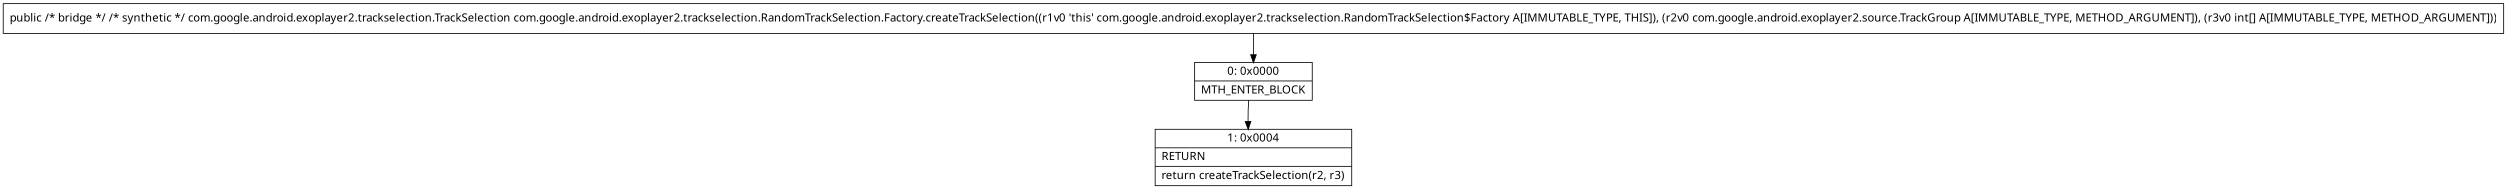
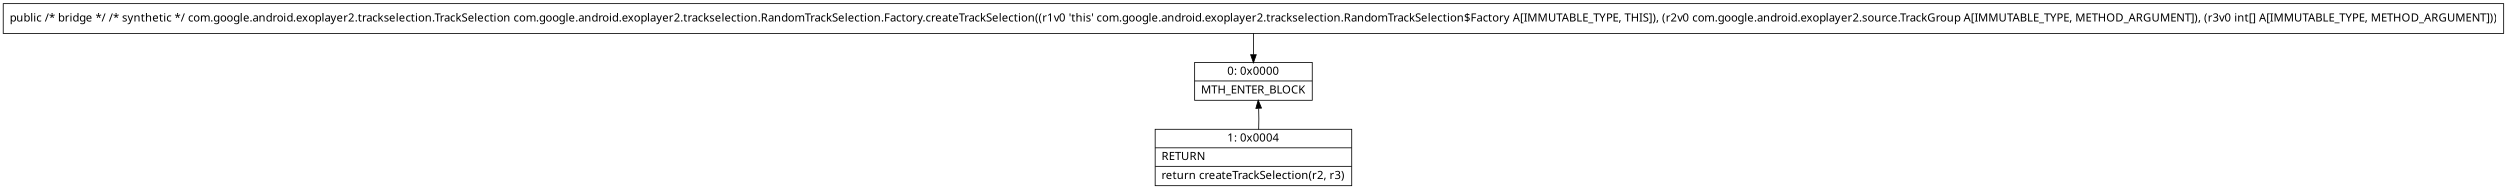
  digraph {
    fontname="Noto Sans"
    node [shape=record fontname="Noto Sans"]
    edge [fontname="Noto Sans"]
    n1 [label="{0\:\ 0x0000|MTH_ENTER_BLOCK\l}"]
    n2 [label="{1\:\ 0x0004|RETURN\l|return createTrackSelection(r2, r3)\l}"]
    n3 [label="{public \/* bridge *\/ \/* synthetic *\/ com.google.android.exoplayer2.trackselection.TrackSelection com.google.android.exoplayer2.trackselection.RandomTrackSelection.Factory.createTrackSelection((r1v0 'this' com.google.android.exoplayer2.trackselection.RandomTrackSelection$Factory A[IMMUTABLE_TYPE, THIS]), (r2v0 com.google.android.exoplayer2.source.TrackGroup A[IMMUTABLE_TYPE, METHOD_ARGUMENT]), (r3v0 int[] A[IMMUTABLE_TYPE, METHOD_ARGUMENT])) }"]
-   n1 -> n2
+   n2 -> n1
    n3 -> n1
  }
